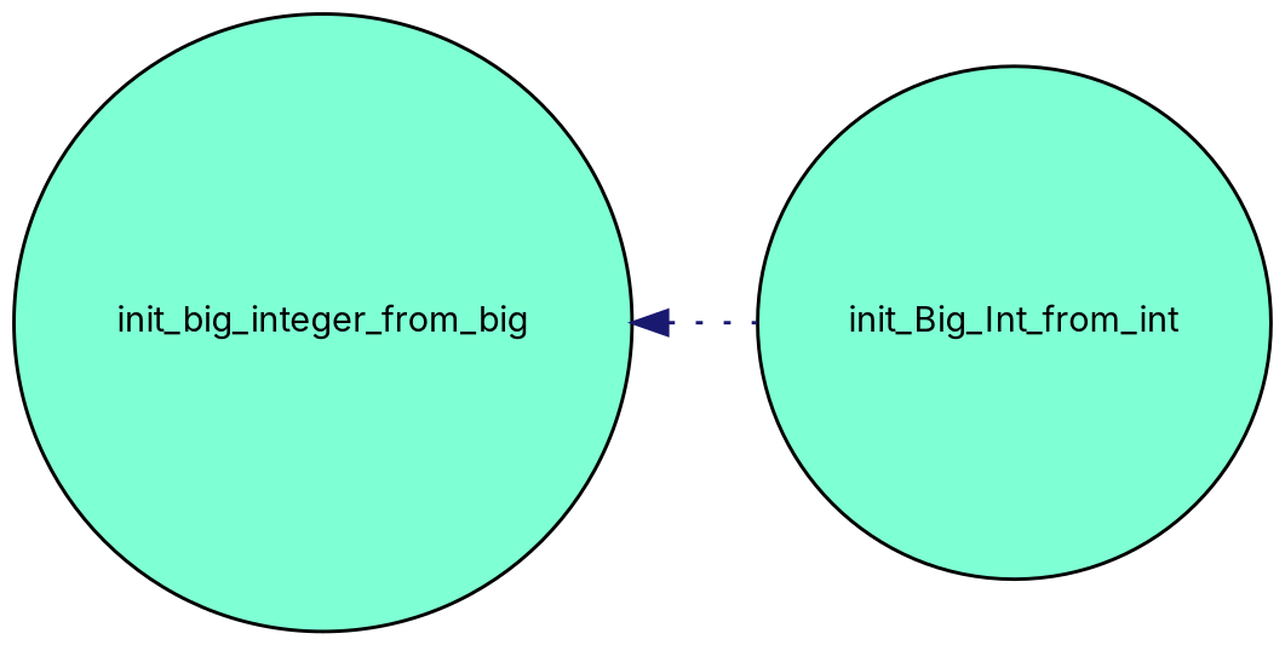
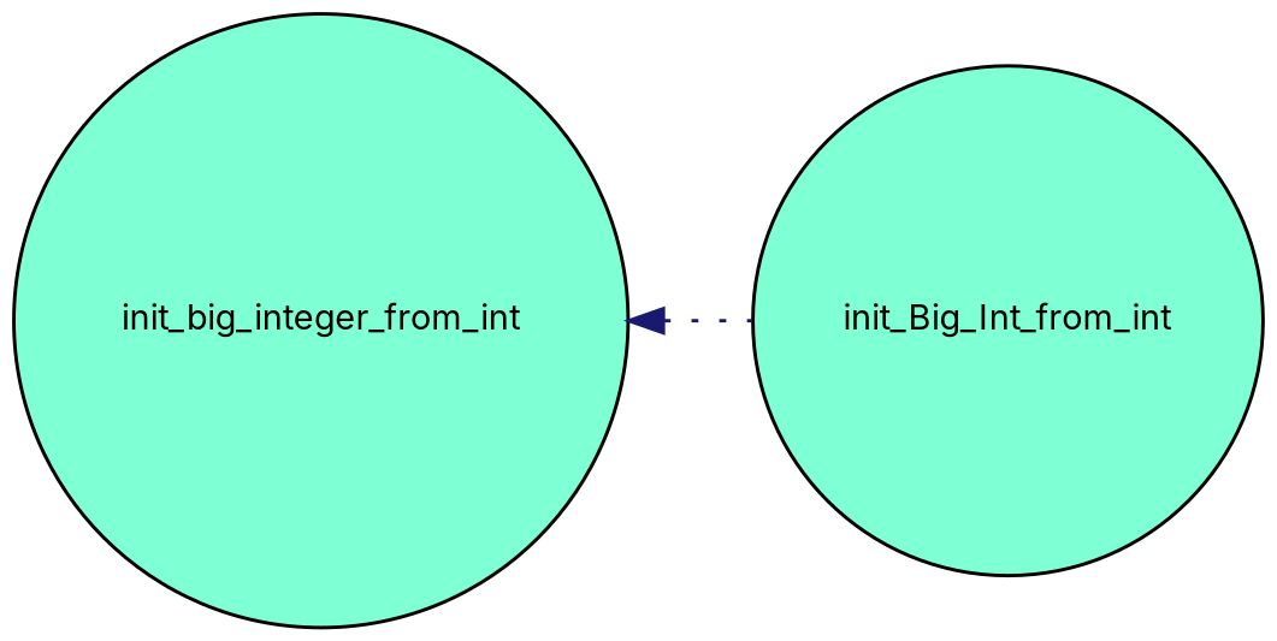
  digraph {
    rankdir=LR
    fontname=Inter
    node [color=black fillcolor=aquamarine fontname=Inter fontsize=10 shape=circle style=filled]
-   n1 [fontcolor=black height=0.2 label=init_big_integer_from_big width=0.4]
+   n1 [fontcolor=black height=0.2 label=init_big_integer_from_int width=0.4]
    n2 [height=0.2 label=init_Big_Int_from_int width=0.4]
    n1 -> n2 [color=midnightblue dir=back fontname=Inter fontsize=10 labelfontname=Helvetica labelfontsize=10 style=dotted]
  }
